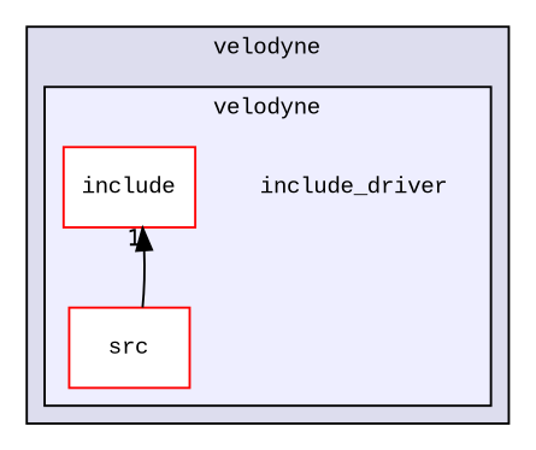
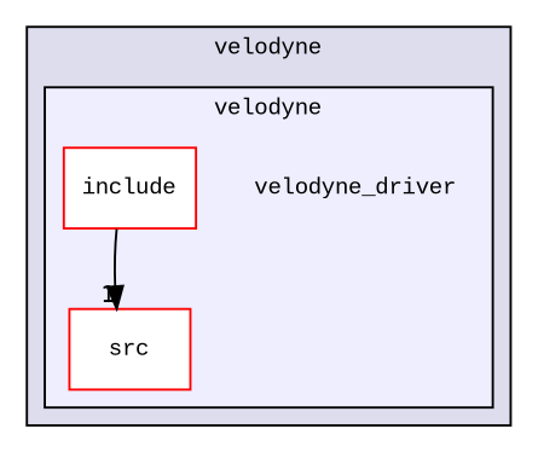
  digraph {
    compound=true
    fontname="Liberation Mono"
    node [fontname="Liberation Mono" fontsize=10 shape=box color=red fillcolor=white style=filled]
-   n1 [label=include_driver shape=plaintext color="" fillcolor="" style=""]
+   n1 [label=velodyne_driver shape=plaintext color="" fillcolor="" style=""]
    n2 [label=include]
    n3 [label=src]
    subgraph cluster_1 {
      bgcolor="#ddddee"
      fontsize=10
      label=velodyne
      pencolor=black
      subgraph cluster_2 {
        bgcolor="#eeeeff"
        fontsize=10
        pencolor=black
        n1
        n2
        n3
      }
    }
-   n3 -> n2 [headlabel=1 labeldistance=1.5 labelfontname=Helvetica labelfontsize=10 fontname="Liberation Mono"]
+   n2 -> n3 [headlabel=1 labeldistance=1.5 labelfontname=Helvetica labelfontsize=10 fontname="Liberation Mono"]
  }
